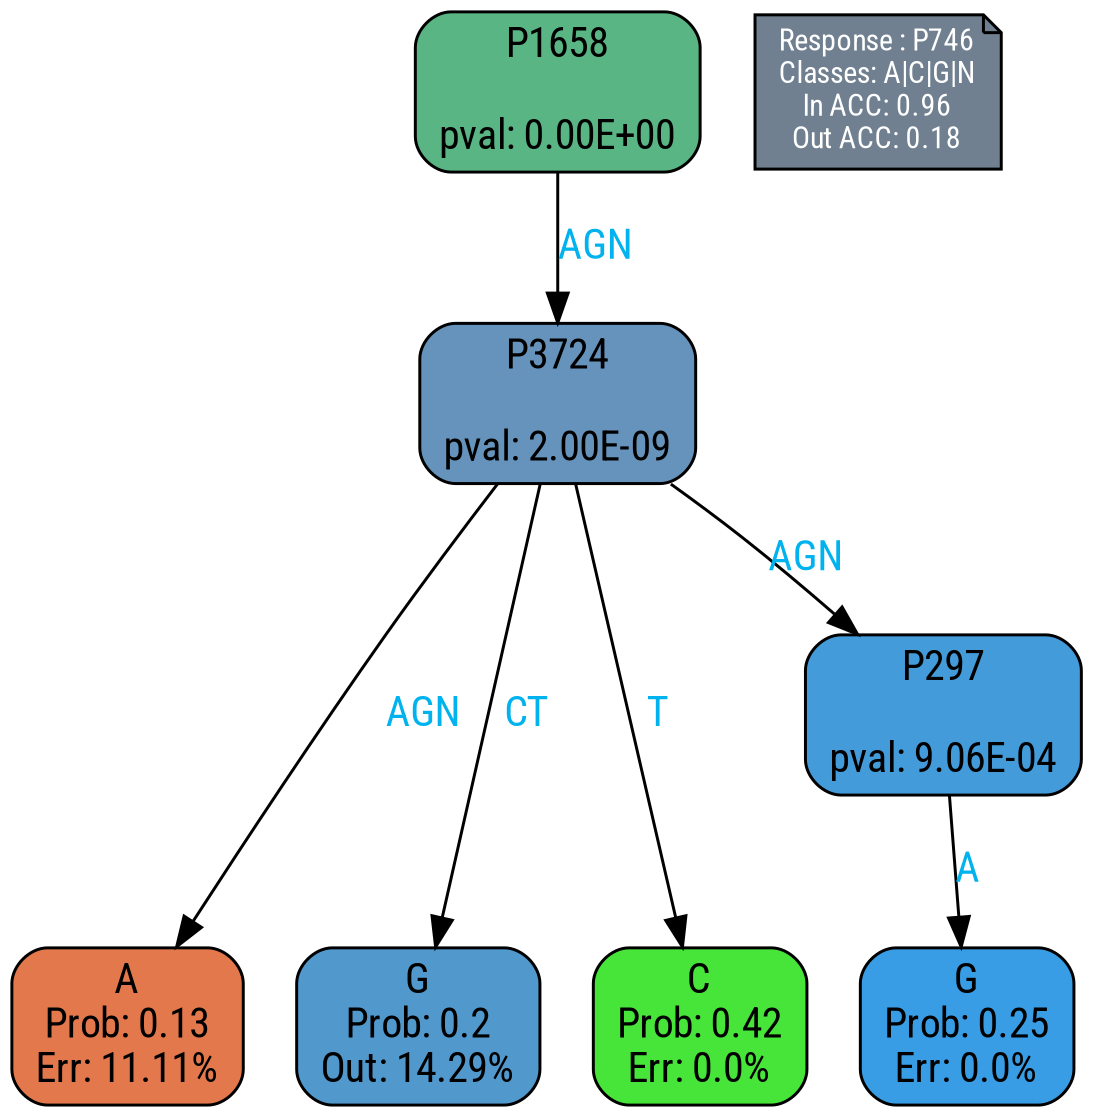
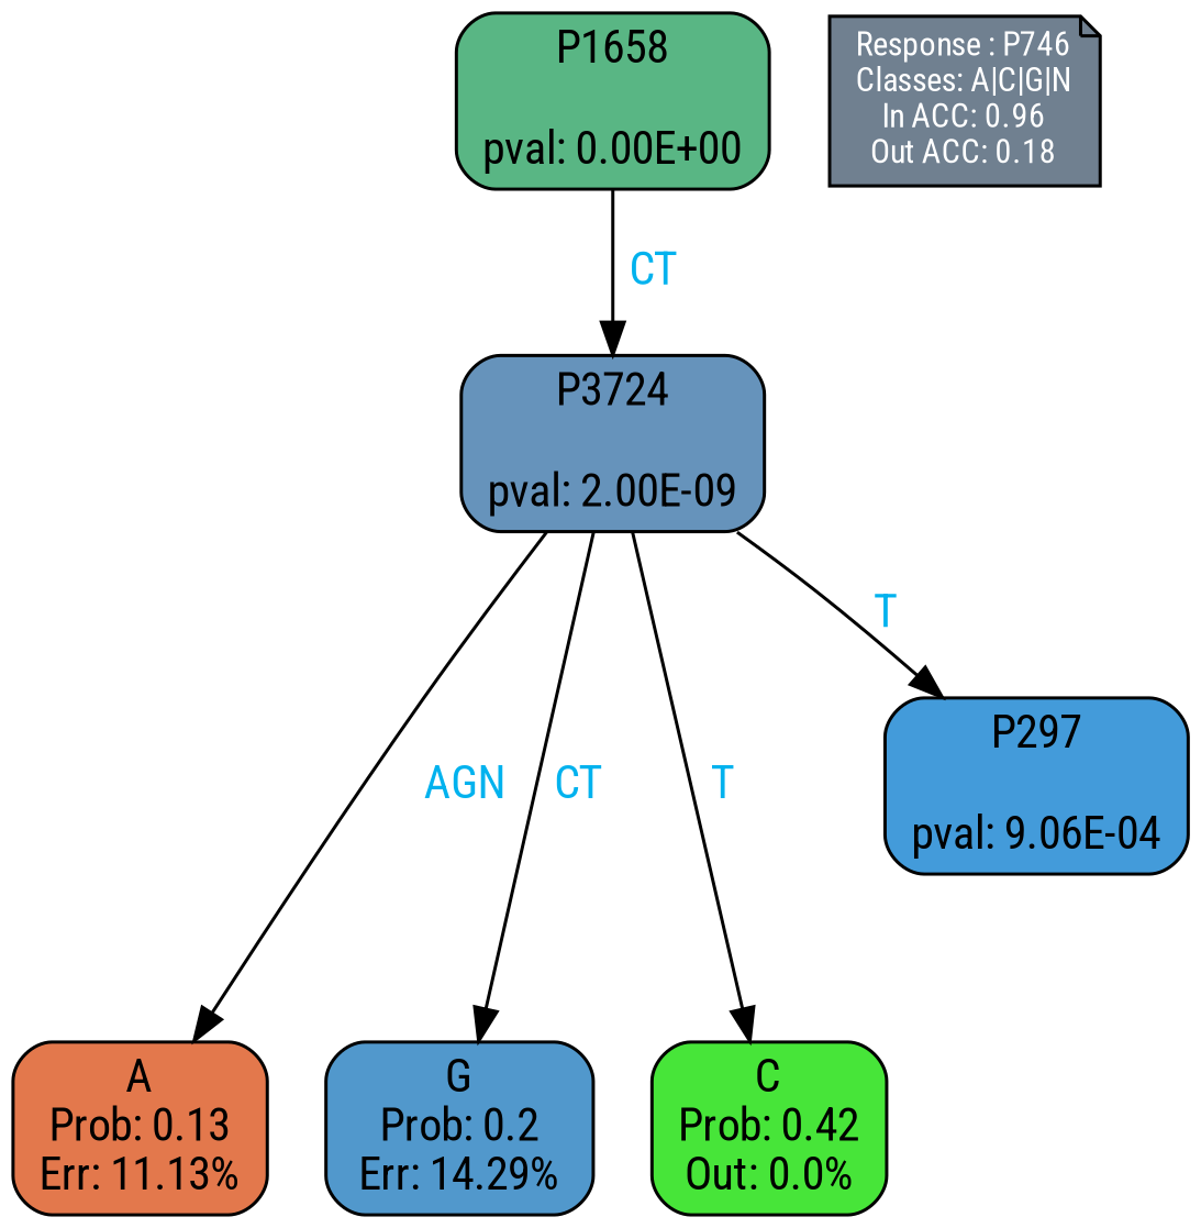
  digraph {
    fontname="Roboto Condensed"
    ranksep=equally
    splines=polylines
    node [color=black fontname="Roboto Condensed" shape=box style="filled, rounded"]
    edge [fontcolor=deepskyblue2 fontname="Roboto Condensed"]
-   n1 [fillcolor="#e3784c" label="A\nProb: 0.13\nErr: 11.11%"]
-   n2 [fillcolor="#399de5" label="G\nProb: 0.25\nErr: 0.0%"]
-   n3 [fillcolor="#5198cc" label="G\nProb: 0.2\nOut: 14.29%"]
-   n4 [fillcolor="#47e539" label="C\nProb: 0.42\nErr: 0.0%"]
+   n1 [fillcolor="#e3784c" label="A\nProb: 0.13\nErr: 11.13%"]
+   n3 [fillcolor="#5198cc" label="G\nProb: 0.2\nErr: 14.29%"]
+   n4 [fillcolor="#47e539" label="C\nProb: 0.42\nOut: 0.0%"]
    n5 [align=left fillcolor=slategray fontcolor=white fontsize=10 label="Response : P746\nClasses: A|C|G|N\nIn ACC: 0.96\nOut ACC: 0.18\n" shape=note style=filled]
    n6 [fillcolor="#59b684" label="P1658\n\npval: 0.00E+00"]
    n7 [fillcolor="#6693bb" label="P3724\n\npval: 2.00E-09"]
    n8 [fillcolor="#439bda" label="P297\n\npval: 9.06E-04"]
    subgraph sub_1 {
      rank=same
      n1
-     n2
      n3
      n4
    }
    subgraph sub_2 {
      rank=same
      n5
      n6
    }
-   n6 -> n7 [label=AGN]
+   n6 -> n7 [label=CT]
    n7 -> n1 [label=AGN]
    n7 -> n3 [label=CT]
    n7 -> n4 [label=T]
-   n7 -> n8 [label=AGN]
-   n8 -> n2 [label=A]
+   n7 -> n8 [label=T]
  }
